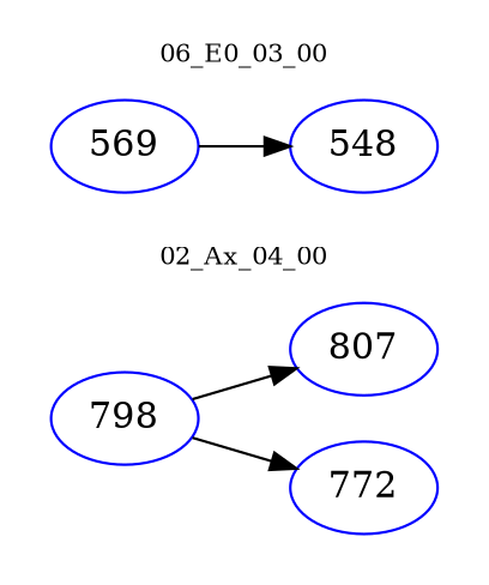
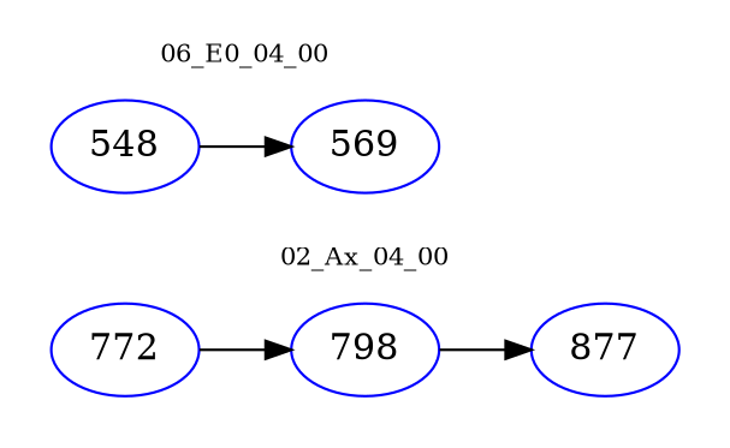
  digraph {
    rankdir=LR
    node [color=blue]
    edge [color=black]
    n1 [label=798]
    n2 [label=772]
-   n3 [label=807]
+   n3 [label=877]
    n4 [label=569]
    n5 [label=548]
    subgraph cluster_1 {
      color=white
      fontsize=10
      label="02_Ax_04_00"
      n1
      n2
      n3
    }
    subgraph cluster_2 {
      color=white
      fontsize=10
-     label="06_E0_03_00"
+     label="06_E0_04_00"
      n4
      n5
    }
-   n1 -> n2
+   n2 -> n1
    n1 -> n3
-   n4 -> n5
+   n5 -> n4
  }
